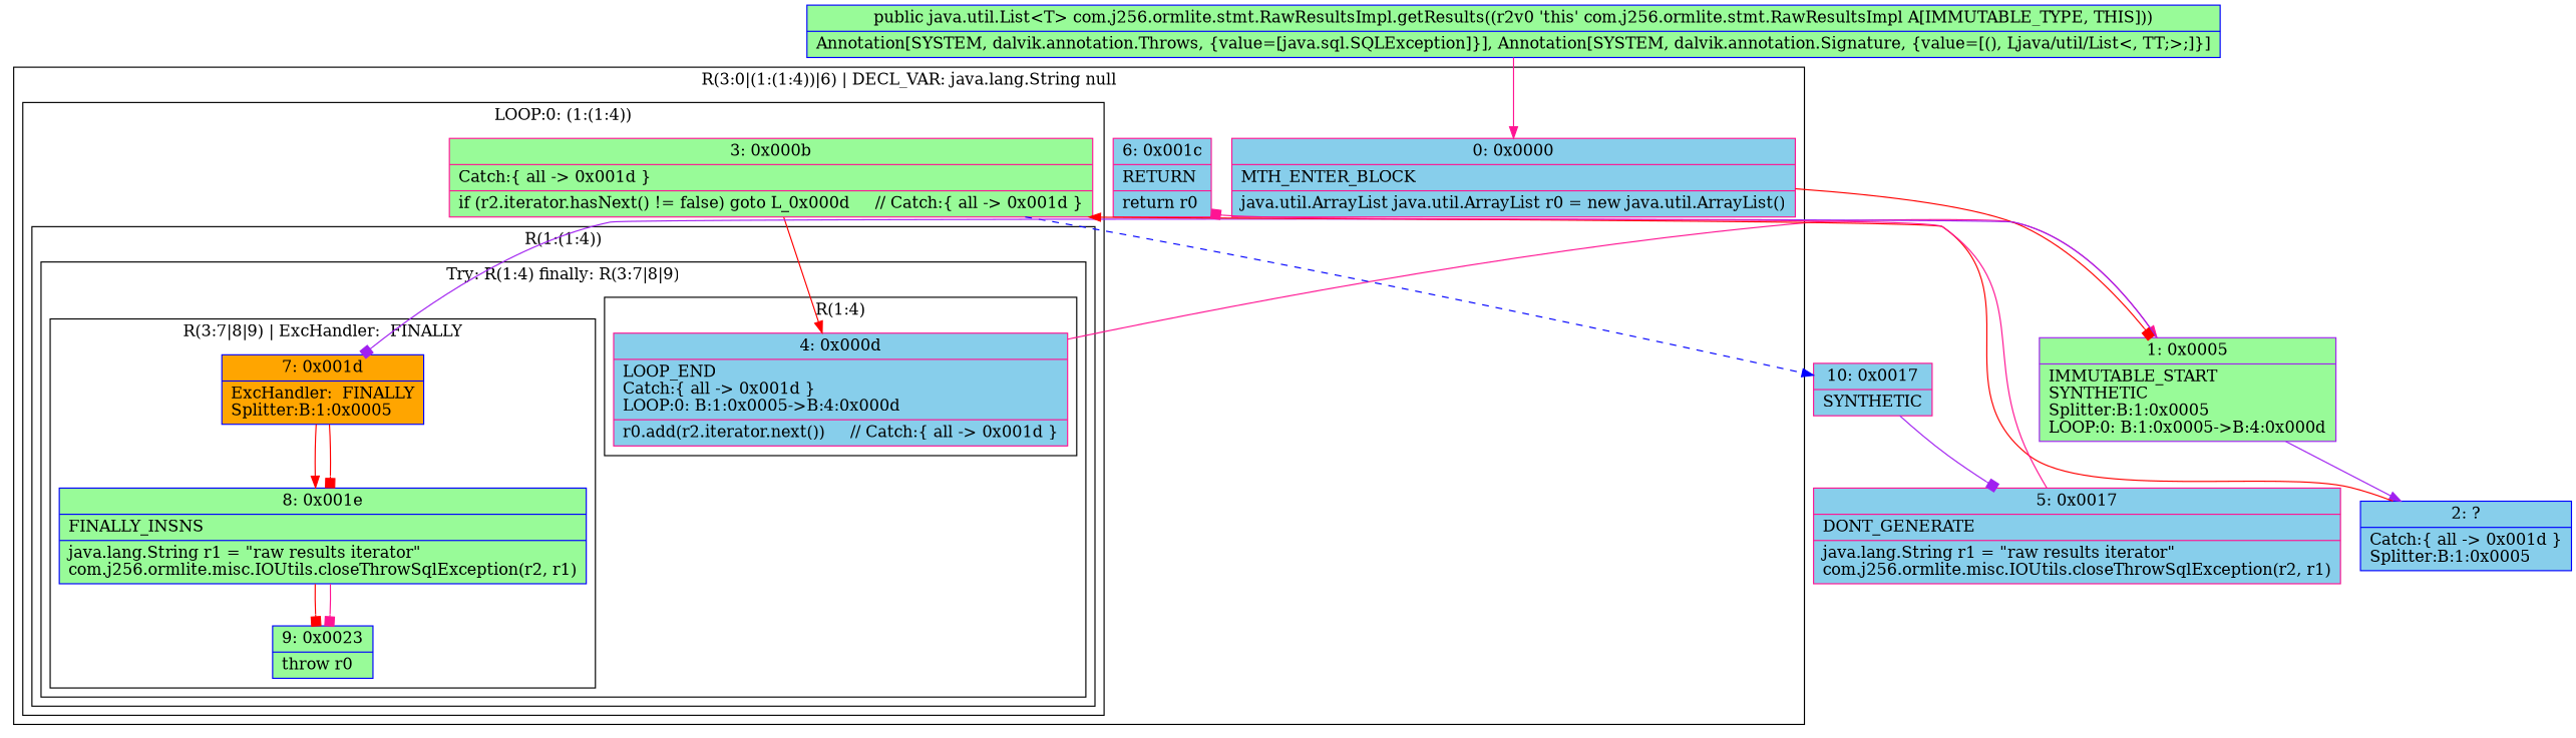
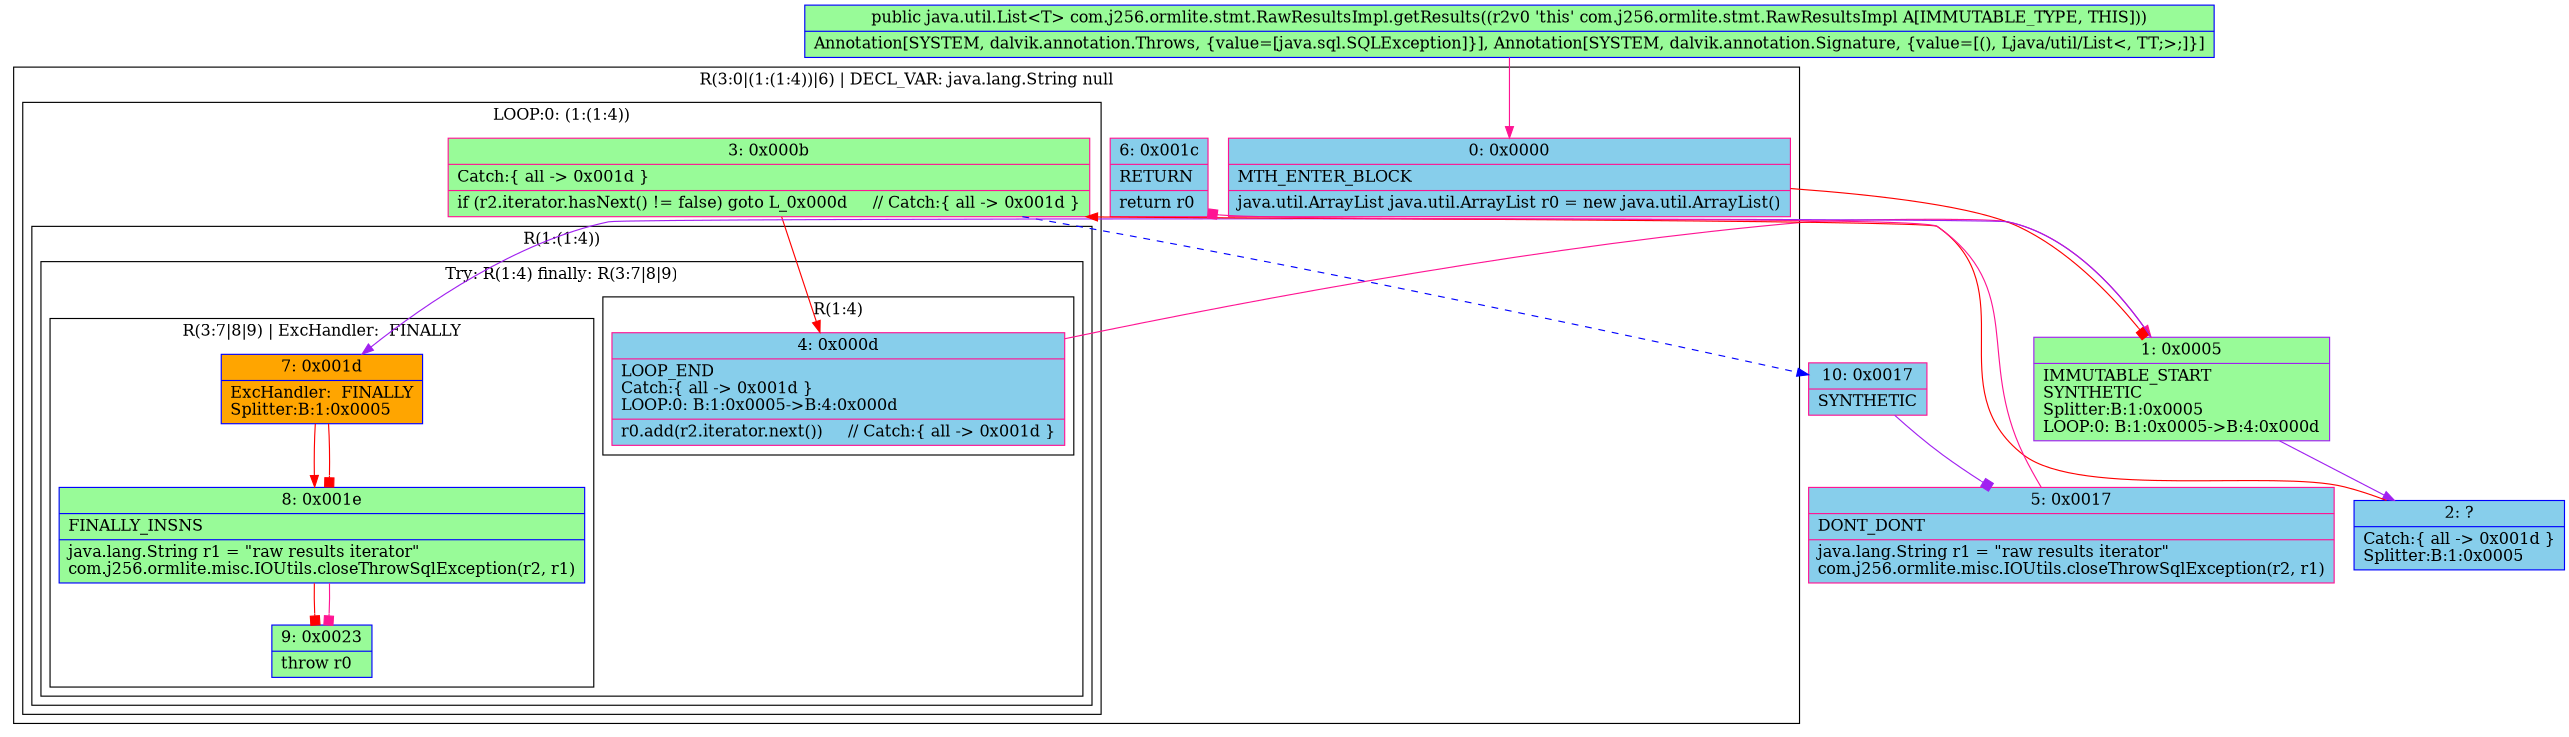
  digraph {
    node [color=deeppink fillcolor=skyblue shape=record style=filled]
    edge [arrowhead=normal color=red]
    n1 [label="{4\:\ 0x000d|LOOP_END\lCatch:\{ all \-\> 0x001d \}\lLOOP:0: B:1:0x0005\-\>B:4:0x000d\l|r0.add(r2.iterator.next())     \/\/ Catch:\{ all \-\> 0x001d \}\l}"]
    n2 [color=blue fillcolor=orange label="{7\:\ 0x001d|ExcHandler:  FINALLY\lSplitter:B:1:0x0005\l}"]
    n3 [color=blue fillcolor=palegreen label="{8\:\ 0x001e|FINALLY_INSNS\l|java.lang.String r1 = \"raw results iterator\"\lcom.j256.ormlite.misc.IOUtils.closeThrowSqlException(r2, r1)\l}"]
    n4 [color=blue fillcolor=palegreen label="{9\:\ 0x0023|throw r0\l}"]
    n5 [fillcolor=palegreen label="{3\:\ 0x000b|Catch:\{ all \-\> 0x001d \}\l|if (r2.iterator.hasNext() != false) goto L_0x000d     \/\/ Catch:\{ all \-\> 0x001d \}\l}"]
    n6 [label="{0\:\ 0x0000|MTH_ENTER_BLOCK\l|java.util.ArrayList java.util.ArrayList r0 = new java.util.ArrayList()\l}"]
    n7 [label="{6\:\ 0x001c|RETURN\l|return r0\l}"]
    n8 [color=purple fillcolor=palegreen label="{1\:\ 0x0005|IMMUTABLE_START\lSYNTHETIC\lSplitter:B:1:0x0005\lLOOP:0: B:1:0x0005\-\>B:4:0x000d\l}"]
    n9 [label="{10\:\ 0x0017|SYNTHETIC\l}"]
    n10 [color=blue label="{2\:\ ?|Catch:\{ all \-\> 0x001d \}\lSplitter:B:1:0x0005\l}"]
-   n11 [label="{5\:\ 0x0017|DONT_GENERATE\l|java.lang.String r1 = \"raw results iterator\"\lcom.j256.ormlite.misc.IOUtils.closeThrowSqlException(r2, r1)\l}"]
+   n11 [label="{5\:\ 0x0017|DONT_DONT\l|java.lang.String r1 = \"raw results iterator\"\lcom.j256.ormlite.misc.IOUtils.closeThrowSqlException(r2, r1)\l}"]
    n12 [color=blue fillcolor=palegreen label="{public java.util.List\<T\> com.j256.ormlite.stmt.RawResultsImpl.getResults((r2v0 'this' com.j256.ormlite.stmt.RawResultsImpl A[IMMUTABLE_TYPE, THIS]))  | Annotation[SYSTEM, dalvik.annotation.Throws, \{value=[java.sql.SQLException]\}], Annotation[SYSTEM, dalvik.annotation.Signature, \{value=[(), Ljava\/util\/List\<, TT;\>;]\}]\l}"]
    subgraph cluster_1 {
      label="R(3:0|(1:(1:4))|6) | DECL_VAR: java.lang.String null\l"
      n6
      n7
      subgraph cluster_2 {
        label="LOOP:0: (1:(1:4))"
        n5
        subgraph cluster_3 {
          label="R(1:(1:4))"
          subgraph cluster_4 {
            label="Try: R(1:4) finally: R(3:7|8|9)"
            subgraph cluster_5 {
              label="R(1:4)"
              n1
            }
            subgraph cluster_6 {
              label="R(3:7|8|9) | ExcHandler:  FINALLY\l"
              n2
              n3
              n4
            }
          }
        }
      }
    }
    subgraph cluster_7 {
      label="R(3:7|8|9) | ExcHandler:  FINALLY\l"
    }
    n1 -> n8 [color=deeppink]
    n2 -> n3
    n2 -> n3 [arrowhead=box]
    n3 -> n4 [arrowhead=box]
    n3 -> n4 [arrowhead=box color=deeppink]
    n5 -> n1
    n5 -> n9 [color=blue style=dashed]
    n6 -> n8 [arrowhead=box]
-   n8 -> n2 [arrowhead=box color=purple]
+   n8 -> n2 [color=purple]
    n8 -> n10 [color=purple]
    n9 -> n11 [arrowhead=box color=purple]
    n10 -> n5
    n11 -> n7 [arrowhead=box color=deeppink]
    n12 -> n6 [color=deeppink]
  }
